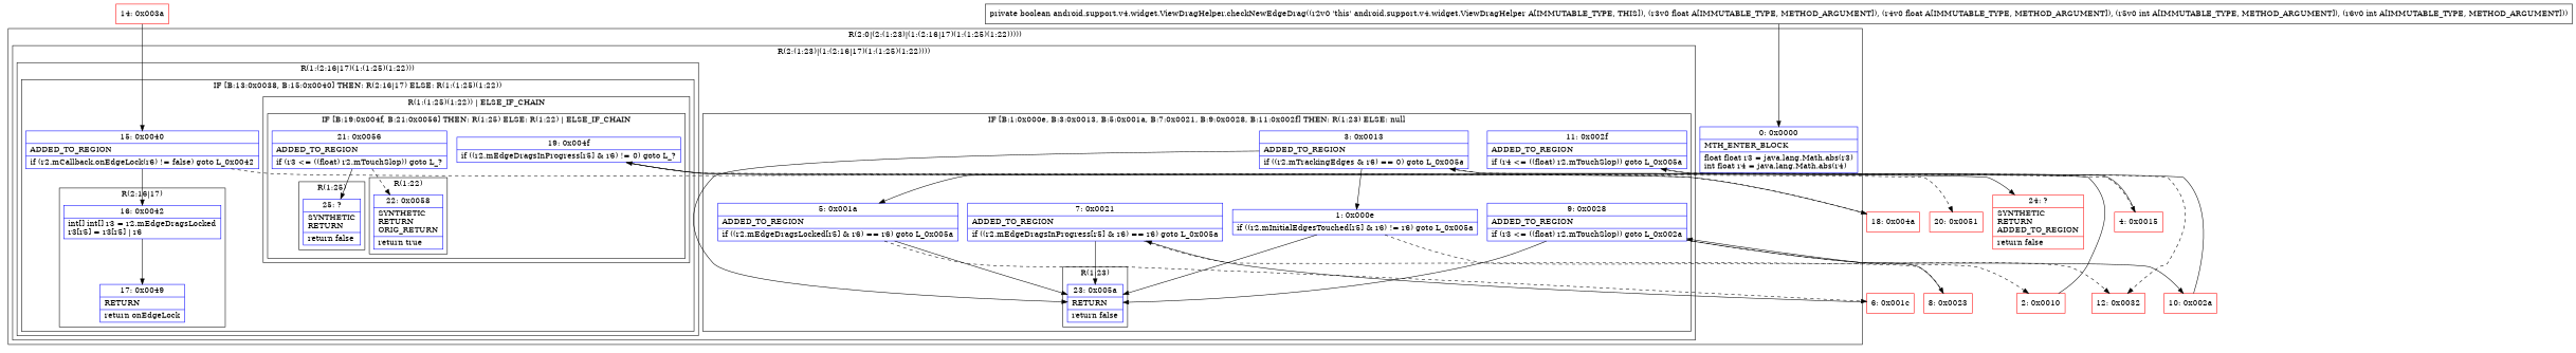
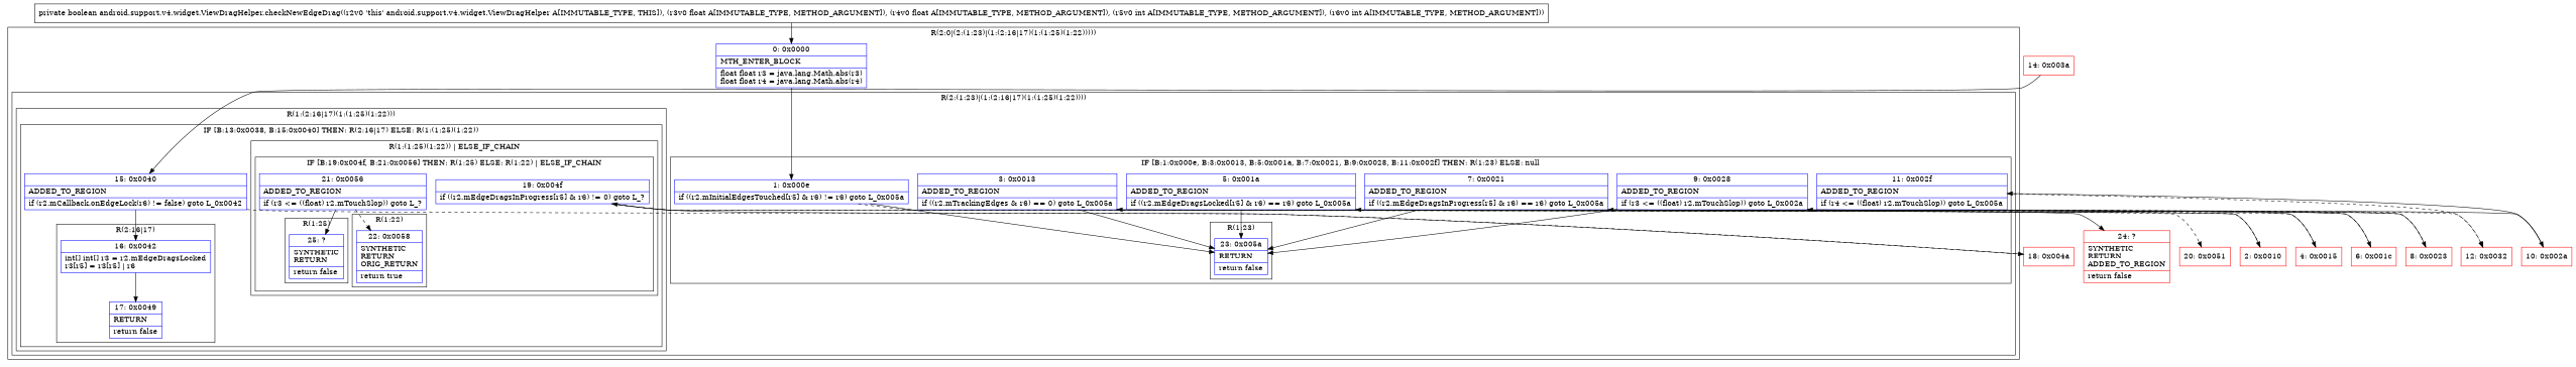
  digraph {
    node [color=blue shape=record]
    n1 [label="{23\:\ 0x005a|RETURN\l|return false\l}"]
    n2 [label="{1\:\ 0x000e|if ((r2.mInitialEdgesTouched[r5] & r6) != r6) goto L_0x005a\l}"]
    n3 [label="{3\:\ 0x0013|ADDED_TO_REGION\l|if ((r2.mTrackingEdges & r6) == 0) goto L_0x005a\l}"]
    n4 [label="{5\:\ 0x001a|ADDED_TO_REGION\l|if ((r2.mEdgeDragsLocked[r5] & r6) == r6) goto L_0x005a\l}"]
    n5 [label="{7\:\ 0x0021|ADDED_TO_REGION\l|if ((r2.mEdgeDragsInProgress[r5] & r6) == r6) goto L_0x005a\l}"]
    n6 [label="{9\:\ 0x0028|ADDED_TO_REGION\l|if (r3 \<= ((float) r2.mTouchSlop)) goto L_0x002a\l}"]
    n7 [label="{11\:\ 0x002f|ADDED_TO_REGION\l|if (r4 \<= ((float) r2.mTouchSlop)) goto L_0x005a\l}"]
    n8 [label="{16\:\ 0x0042|int[] int[] r3 = r2.mEdgeDragsLocked\lr3[r5] = r3[r5] \| r6\l}"]
-   n9 [label="{17\:\ 0x0049|RETURN\l|return onEdgeLock\l}"]
+   n9 [label="{17\:\ 0x0049|RETURN\l|return false\l}"]
    n10 [label="{25\:\ ?|SYNTHETIC\lRETURN\l|return false\l}"]
    n11 [label="{22\:\ 0x0058|SYNTHETIC\lRETURN\lORIG_RETURN\l|return true\l}"]
    n12 [label="{19\:\ 0x004f|if ((r2.mEdgeDragsInProgress[r5] & r6) != 0) goto L_?\l}"]
    n13 [label="{21\:\ 0x0056|ADDED_TO_REGION\l|if (r3 \<= ((float) r2.mTouchSlop)) goto L_?\l}"]
    n14 [label="{15\:\ 0x0040|ADDED_TO_REGION\l|if (r2.mCallback.onEdgeLock(r6) != false) goto L_0x0042\l}"]
-   n15 [label="{0\:\ 0x0000|MTH_ENTER_BLOCK\l|float float r3 = java.lang.Math.abs(r3)\lint float r4 = java.lang.Math.abs(r4)\l}"]
+   n15 [label="{0\:\ 0x0000|MTH_ENTER_BLOCK\l|float float r3 = java.lang.Math.abs(r3)\lfloat float r4 = java.lang.Math.abs(r4)\l}"]
    n16 [color=red label="{2\:\ 0x0010}"]
    n17 [color=red label="{4\:\ 0x0015}"]
    n18 [color=red label="{6\:\ 0x001c}"]
    n19 [color=red label="{8\:\ 0x0023}"]
    n20 [color=red label="{10\:\ 0x002a}"]
    n21 [color=red label="{12\:\ 0x0032}"]
    n22 [color=red label="{20\:\ 0x0051}"]
    n23 [color=red label="{24\:\ ?|SYNTHETIC\lRETURN\lADDED_TO_REGION\l|return false\l}"]
    n24 [color=red label="{18\:\ 0x004a}"]
    n25 [color=red label="{14\:\ 0x003a}"]
    n26 [label="{private boolean android.support.v4.widget.ViewDragHelper.checkNewEdgeDrag((r2v0 'this' android.support.v4.widget.ViewDragHelper A[IMMUTABLE_TYPE, THIS]), (r3v0 float A[IMMUTABLE_TYPE, METHOD_ARGUMENT]), (r4v0 float A[IMMUTABLE_TYPE, METHOD_ARGUMENT]), (r5v0 int A[IMMUTABLE_TYPE, METHOD_ARGUMENT]), (r6v0 int A[IMMUTABLE_TYPE, METHOD_ARGUMENT])) }" color=""]
    subgraph cluster_1 {
      label="R(2:0|(2:(1:23)|(1:(2:16|17)(1:(1:25)(1:22)))))"
      n15
      subgraph cluster_2 {
        label="R(2:(1:23)|(1:(2:16|17)(1:(1:25)(1:22))))"
        subgraph cluster_3 {
          label="IF [B:1:0x000e, B:3:0x0013, B:5:0x001a, B:7:0x0021, B:9:0x0028, B:11:0x002f] THEN: R(1:23) ELSE: null"
          n2
          n3
          n4
          n5
          n6
          n7
          subgraph cluster_4 {
            label="R(1:23)"
            n1
          }
        }
        subgraph cluster_5 {
          label="R(1:(2:16|17)(1:(1:25)(1:22)))"
          subgraph cluster_6 {
            label="IF [B:13:0x0038, B:15:0x0040] THEN: R(2:16|17) ELSE: R(1:(1:25)(1:22))"
            n14
            subgraph cluster_7 {
              label="R(2:16|17)"
              n8
              n9
            }
            subgraph cluster_8 {
              label="R(1:(1:25)(1:22)) | ELSE_IF_CHAIN\l"
              subgraph cluster_9 {
                label="IF [B:19:0x004f, B:21:0x0056] THEN: R(1:25) ELSE: R(1:22) | ELSE_IF_CHAIN\l"
                n12
                n13
                subgraph cluster_10 {
                  label="R(1:25)"
                  n10
                }
                subgraph cluster_11 {
                  label="R(1:22)"
                  n11
                }
              }
            }
          }
        }
      }
    }
    n2 -> n1
    n2 -> n16 [style=dashed]
    n3 -> n1
    n3 -> n17 [style=dashed]
    n4 -> n1
    n4 -> n18 [style=dashed]
    n5 -> n1
    n5 -> n19 [style=dashed]
    n6 -> n1
    n6 -> n20
    n6 -> n21 [style=dashed]
    n7 -> n21 [style=dashed]
    n8 -> n9
    n12 -> n22 [style=dashed]
    n12 -> n23
    n13 -> n10
    n13 -> n11 [style=dashed]
    n14 -> n8
    n14 -> n24 [style=dashed]
-   n3 -> n2
+   n15 -> n2
    n16 -> n3
    n17 -> n4
    n18 -> n5
    n19 -> n6
    n20 -> n7
    n24 -> n12
    n25 -> n14
    n26 -> n15
  }
